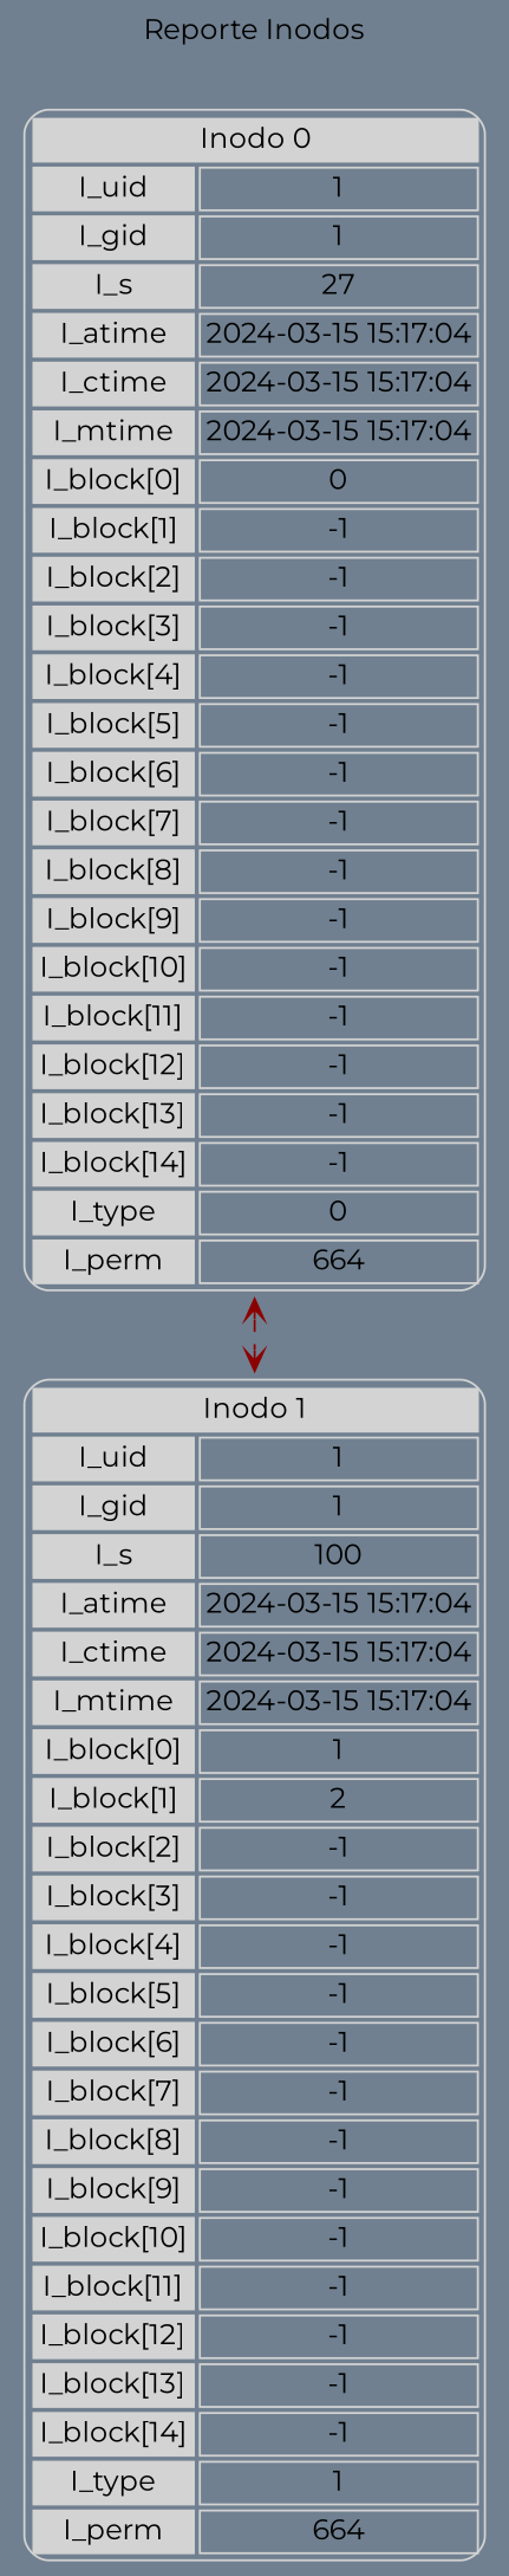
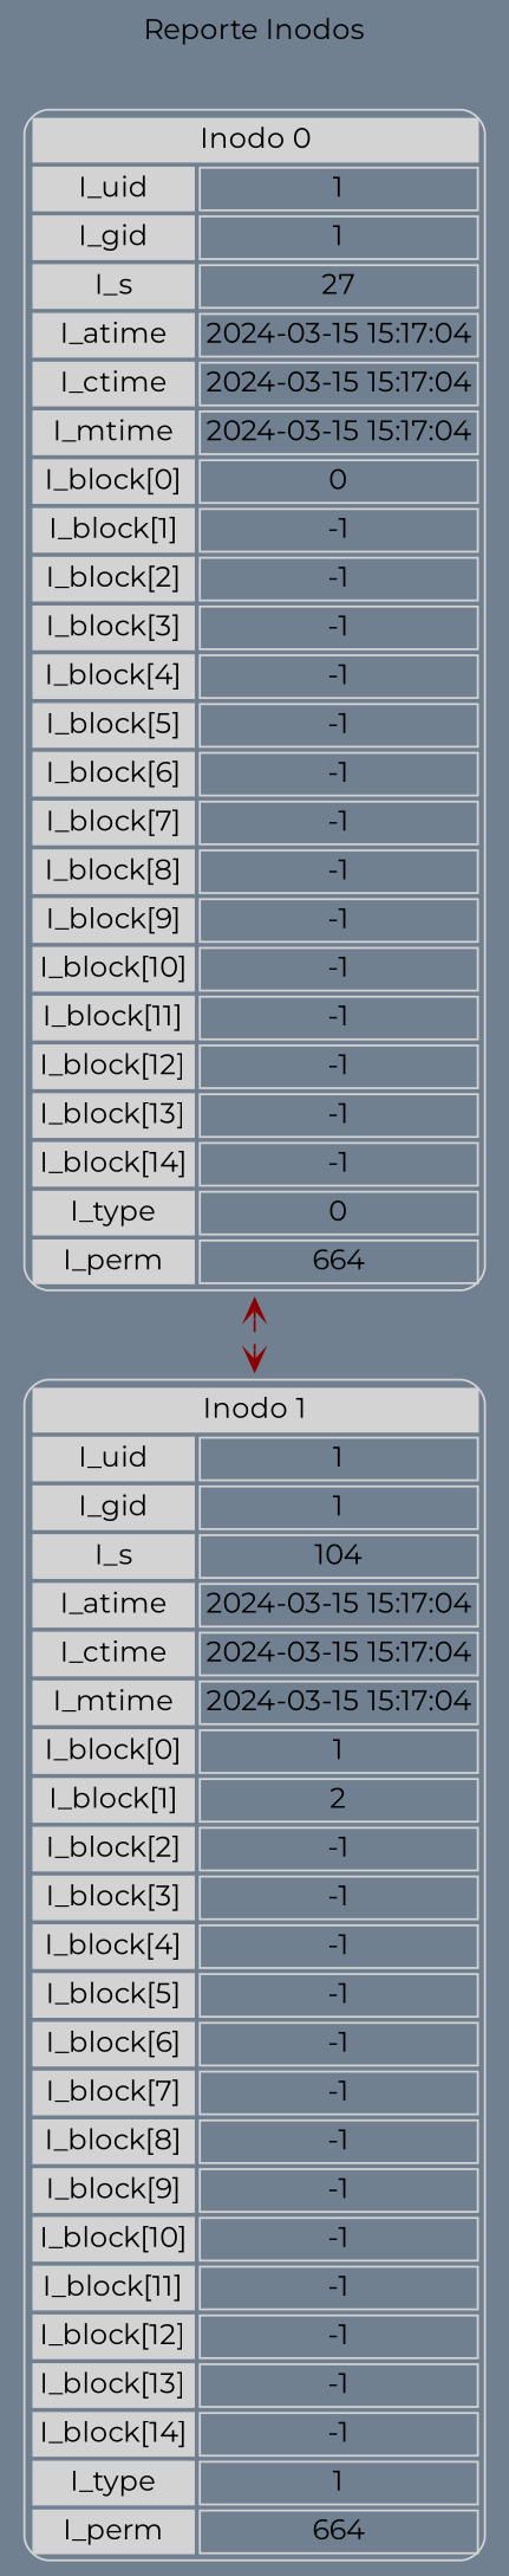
  digraph {
    bgcolor=slategrey
    label=" Reporte Inodos "
    labelloc=t
    fontname=Montserrat
    node [color=lightgrey shape=none fontname=Montserrat]
    n1 [label=< <TABLE cellspacing="3" cellpadding="2" style="rounded" > <TR><TD bgcolor="lightgrey" colspan="2">Inodo 0</TD></TR> <TR><TD bgcolor="lightgrey">I_uid</TD><TD>1</TD></TR> <TR><TD bgcolor="lightgrey">I_gid</TD><TD>1</TD></TR> <TR><TD bgcolor="lightgrey">I_s</TD><TD>27</TD></TR> <TR><TD bgcolor="lightgrey">I_atime</TD><TD>2024-03-15 15:17:04</TD></TR> <TR><TD bgcolor="lightgrey">I_ctime</TD><TD>2024-03-15 15:17:04</TD></TR> <TR><TD bgcolor="lightgrey">I_mtime</TD><TD>2024-03-15 15:17:04</TD></TR> <TR><TD bgcolor="lightgrey">I_block[0]</TD><TD>0</TD></TR> <TR><TD bgcolor="lightgrey">I_block[1]</TD><TD>-1</TD></TR> <TR><TD bgcolor="lightgrey">I_block[2]</TD><TD>-1</TD></TR> <TR><TD bgcolor="lightgrey">I_block[3]</TD><TD>-1</TD></TR> <TR><TD bgcolor="lightgrey">I_block[4]</TD><TD>-1</TD></TR> <TR><TD bgcolor="lightgrey">I_block[5]</TD><TD>-1</TD></TR> <TR><TD bgcolor="lightgrey">I_block[6]</TD><TD>-1</TD></TR> <TR><TD bgcolor="lightgrey">I_block[7]</TD><TD>-1</TD></TR> <TR><TD bgcolor="lightgrey">I_block[8]</TD><TD>-1</TD></TR> <TR><TD bgcolor="lightgrey">I_block[9]</TD><TD>-1</TD></TR> <TR><TD bgcolor="lightgrey">I_block[10]</TD><TD>-1</TD></TR> <TR><TD bgcolor="lightgrey">I_block[11]</TD><TD>-1</TD></TR> <TR><TD bgcolor="lightgrey">I_block[12]</TD><TD>-1</TD></TR> <TR><TD bgcolor="lightgrey">I_block[13]</TD><TD>-1</TD></TR> <TR><TD bgcolor="lightgrey">I_block[14]</TD><TD>-1</TD></TR> <TR><TD bgcolor="lightgrey">I_type</TD><TD>0</TD></TR> <TR><TD bgcolor="lightgrey">I_perm</TD><TD>664</TD></TR> </TABLE>>]
-   n2 [label=< <TABLE cellspacing="3" cellpadding="2" style="rounded" > <TR><TD bgcolor="lightgrey" colspan="2">Inodo 1</TD></TR> <TR><TD bgcolor="lightgrey">I_uid</TD><TD>1</TD></TR> <TR><TD bgcolor="lightgrey">I_gid</TD><TD>1</TD></TR> <TR><TD bgcolor="lightgrey">I_s</TD><TD>100</TD></TR> <TR><TD bgcolor="lightgrey">I_atime</TD><TD>2024-03-15 15:17:04</TD></TR> <TR><TD bgcolor="lightgrey">I_ctime</TD><TD>2024-03-15 15:17:04</TD></TR> <TR><TD bgcolor="lightgrey">I_mtime</TD><TD>2024-03-15 15:17:04</TD></TR> <TR><TD bgcolor="lightgrey">I_block[0]</TD><TD>1</TD></TR> <TR><TD bgcolor="lightgrey">I_block[1]</TD><TD>2</TD></TR> <TR><TD bgcolor="lightgrey">I_block[2]</TD><TD>-1</TD></TR> <TR><TD bgcolor="lightgrey">I_block[3]</TD><TD>-1</TD></TR> <TR><TD bgcolor="lightgrey">I_block[4]</TD><TD>-1</TD></TR> <TR><TD bgcolor="lightgrey">I_block[5]</TD><TD>-1</TD></TR> <TR><TD bgcolor="lightgrey">I_block[6]</TD><TD>-1</TD></TR> <TR><TD bgcolor="lightgrey">I_block[7]</TD><TD>-1</TD></TR> <TR><TD bgcolor="lightgrey">I_block[8]</TD><TD>-1</TD></TR> <TR><TD bgcolor="lightgrey">I_block[9]</TD><TD>-1</TD></TR> <TR><TD bgcolor="lightgrey">I_block[10]</TD><TD>-1</TD></TR> <TR><TD bgcolor="lightgrey">I_block[11]</TD><TD>-1</TD></TR> <TR><TD bgcolor="lightgrey">I_block[12]</TD><TD>-1</TD></TR> <TR><TD bgcolor="lightgrey">I_block[13]</TD><TD>-1</TD></TR> <TR><TD bgcolor="lightgrey">I_block[14]</TD><TD>-1</TD></TR> <TR><TD bgcolor="lightgrey">I_type</TD><TD>1</TD></TR> <TR><TD bgcolor="lightgrey">I_perm</TD><TD>664</TD></TR> </TABLE>>]
+   n2 [label=< <TABLE cellspacing="3" cellpadding="2" style="rounded" > <TR><TD bgcolor="lightgrey" colspan="2">Inodo 1</TD></TR> <TR><TD bgcolor="lightgrey">I_uid</TD><TD>1</TD></TR> <TR><TD bgcolor="lightgrey">I_gid</TD><TD>1</TD></TR> <TR><TD bgcolor="lightgrey">I_s</TD><TD>104</TD></TR> <TR><TD bgcolor="lightgrey">I_atime</TD><TD>2024-03-15 15:17:04</TD></TR> <TR><TD bgcolor="lightgrey">I_ctime</TD><TD>2024-03-15 15:17:04</TD></TR> <TR><TD bgcolor="lightgrey">I_mtime</TD><TD>2024-03-15 15:17:04</TD></TR> <TR><TD bgcolor="lightgrey">I_block[0]</TD><TD>1</TD></TR> <TR><TD bgcolor="lightgrey">I_block[1]</TD><TD>2</TD></TR> <TR><TD bgcolor="lightgrey">I_block[2]</TD><TD>-1</TD></TR> <TR><TD bgcolor="lightgrey">I_block[3]</TD><TD>-1</TD></TR> <TR><TD bgcolor="lightgrey">I_block[4]</TD><TD>-1</TD></TR> <TR><TD bgcolor="lightgrey">I_block[5]</TD><TD>-1</TD></TR> <TR><TD bgcolor="lightgrey">I_block[6]</TD><TD>-1</TD></TR> <TR><TD bgcolor="lightgrey">I_block[7]</TD><TD>-1</TD></TR> <TR><TD bgcolor="lightgrey">I_block[8]</TD><TD>-1</TD></TR> <TR><TD bgcolor="lightgrey">I_block[9]</TD><TD>-1</TD></TR> <TR><TD bgcolor="lightgrey">I_block[10]</TD><TD>-1</TD></TR> <TR><TD bgcolor="lightgrey">I_block[11]</TD><TD>-1</TD></TR> <TR><TD bgcolor="lightgrey">I_block[12]</TD><TD>-1</TD></TR> <TR><TD bgcolor="lightgrey">I_block[13]</TD><TD>-1</TD></TR> <TR><TD bgcolor="lightgrey">I_block[14]</TD><TD>-1</TD></TR> <TR><TD bgcolor="lightgrey">I_type</TD><TD>1</TD></TR> <TR><TD bgcolor="lightgrey">I_perm</TD><TD>664</TD></TR> </TABLE>>]
    n1 -> n2 [arrowhead=open arrowtail=open color=red4 dir=both style=dashed weight=1000 fontname=Montserrat]
  }
